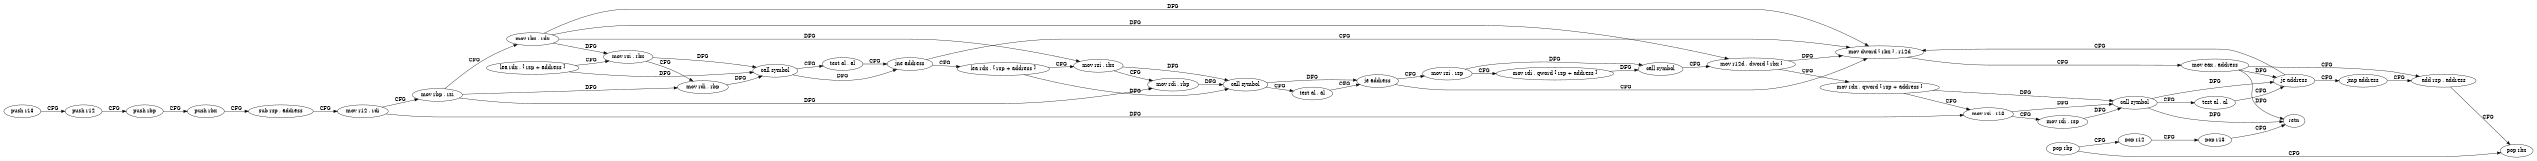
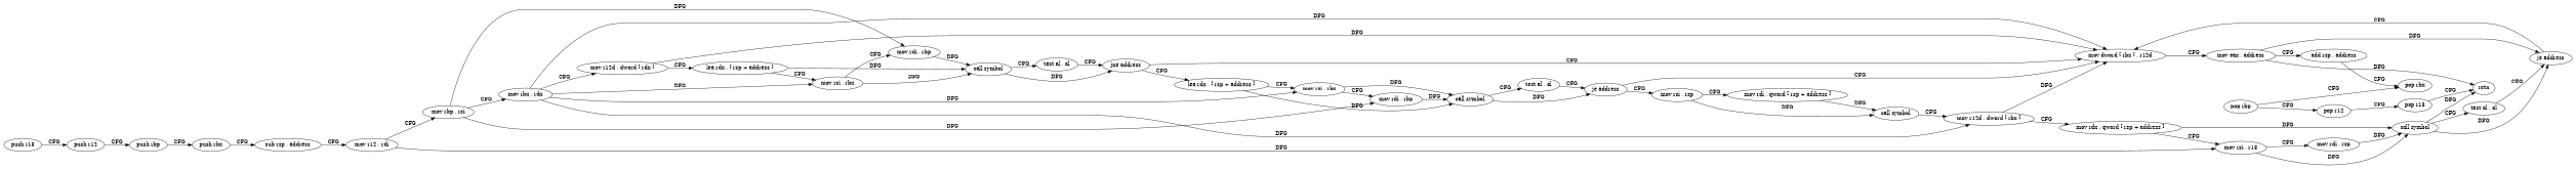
  digraph {
    rankdir=LR
    n1 [label="push r13"]
    n2 [label="push r12"]
    n3 [label="push rbp"]
    n4 [label="push rbx"]
    n5 [label="sub rsp , address"]
    n6 [label="mov r12 , rdi"]
    n7 [label="mov rbp , rsi"]
    n8 [label="mov rsi , r13"]
    n9 [label="mov rbx , rdx"]
    n10 [label="mov rdi , rbp"]
    n11 [label="mov rdi , rbp"]
    n12 [label="call symbol"]
    n13 [label="mov rdi , rsp"]
+   n14 [label="mov r12d , dword [ rdx ]"]
    n15 [label="mov rsi , rbx"]
    n16 [label="mov dword [ rbx ] , r12d"]
    n17 [label="mov rsi , rbx"]
    n18 [label="mov r12d , dword [ rbx ]"]
    n19 [label="call symbol"]
    n20 [label="call symbol"]
    n21 [label="lea rdx , [ rsp + address ]"]
    n22 [label="mov eax , address"]
    n23 [label="mov rdx , qword [ rsp + address ]"]
    n24 [label="test al , al"]
    n25 [label="jne address"]
    n26 [label="lea rdx , [ rsp + address ]"]
    n27 [label="test al , al"]
    n28 [label="je address"]
    n29 [label="add rsp , address"]
    n30 [label="je address"]
    n31 [label=retn]
    n32 [label="mov rsi , rsp"]
    n33 [label="mov rdi , qword [ rsp + address ]"]
    n34 [label="call symbol"]
    n35 [label="pop rbx"]
-   n36 [label="jmp address"]
    n37 [label="test al , al"]
    n38 [label="pop rbp"]
    n39 [label="pop r12"]
    n40 [label="pop r13"]
    n1 -> n2 [label=CFG]
    n2 -> n3 [label=CFG]
    n3 -> n4 [label=CFG]
    n4 -> n5 [label=CFG]
    n5 -> n6 [label=CFG]
    n6 -> n7 [label=CFG]
    n6 -> n8 [label=DFG]
    n7 -> n9 [label=CFG]
    n7 -> n10 [label=DFG]
    n7 -> n11 [label=DFG]
    n8 -> n12 [label=DFG]
    n8 -> n13 [label=CFG]
+   n9 -> n14 [label=CFG]
    n9 -> n15 [label=DFG]
    n9 -> n16 [label=DFG]
    n9 -> n17 [label=DFG]
    n9 -> n18 [label=DFG]
    n10 -> n19 [label=DFG]
    n11 -> n20 [label=DFG]
    n12 -> n30 [label=DFG]
    n12 -> n31 [label=DFG]
    n12 -> n37 [label=CFG]
    n13 -> n12 [label=DFG]
+   n14 -> n16 [label=DFG]
+   n14 -> n21 [label=CFG]
    n15 -> n10 [label=CFG]
    n15 -> n19 [label=DFG]
    n16 -> n22 [label=CFG]
    n17 -> n11 [label=CFG]
    n17 -> n20 [label=DFG]
    n18 -> n16 [label=DFG]
    n18 -> n23 [label=CFG]
    n19 -> n24 [label=CFG]
    n19 -> n25 [label=DFG]
    n20 -> n27 [label=CFG]
    n20 -> n28 [label=DFG]
    n21 -> n15 [label=CFG]
    n21 -> n19 [label=DFG]
    n22 -> n29 [label=CFG]
    n22 -> n30 [label=DFG]
    n22 -> n31 [label=DFG]
    n23 -> n8 [label=CFG]
    n23 -> n12 [label=DFG]
    n24 -> n25 [label=CFG]
    n25 -> n16 [label=CFG]
    n25 -> n26 [label=CFG]
    n26 -> n17 [label=CFG]
    n26 -> n20 [label=DFG]
    n27 -> n28 [label=CFG]
    n28 -> n16 [label=CFG]
    n28 -> n32 [label=CFG]
    n29 -> n35 [label=CFG]
    n30 -> n16 [label=CFG]
-   n30 -> n36 [label=CFG]
    n32 -> n33 [label=CFG]
    n32 -> n34 [label=DFG]
    n33 -> n34 [label=DFG]
    n34 -> n18 [label=CFG]
-   n36 -> n29 [label=CFG]
    n37 -> n30 [label=CFG]
    n38 -> n35 [label=CFG]
    n38 -> n39 [label=CFG]
    n39 -> n40 [label=CFG]
    n40 -> n31 [label=CFG]
  }
